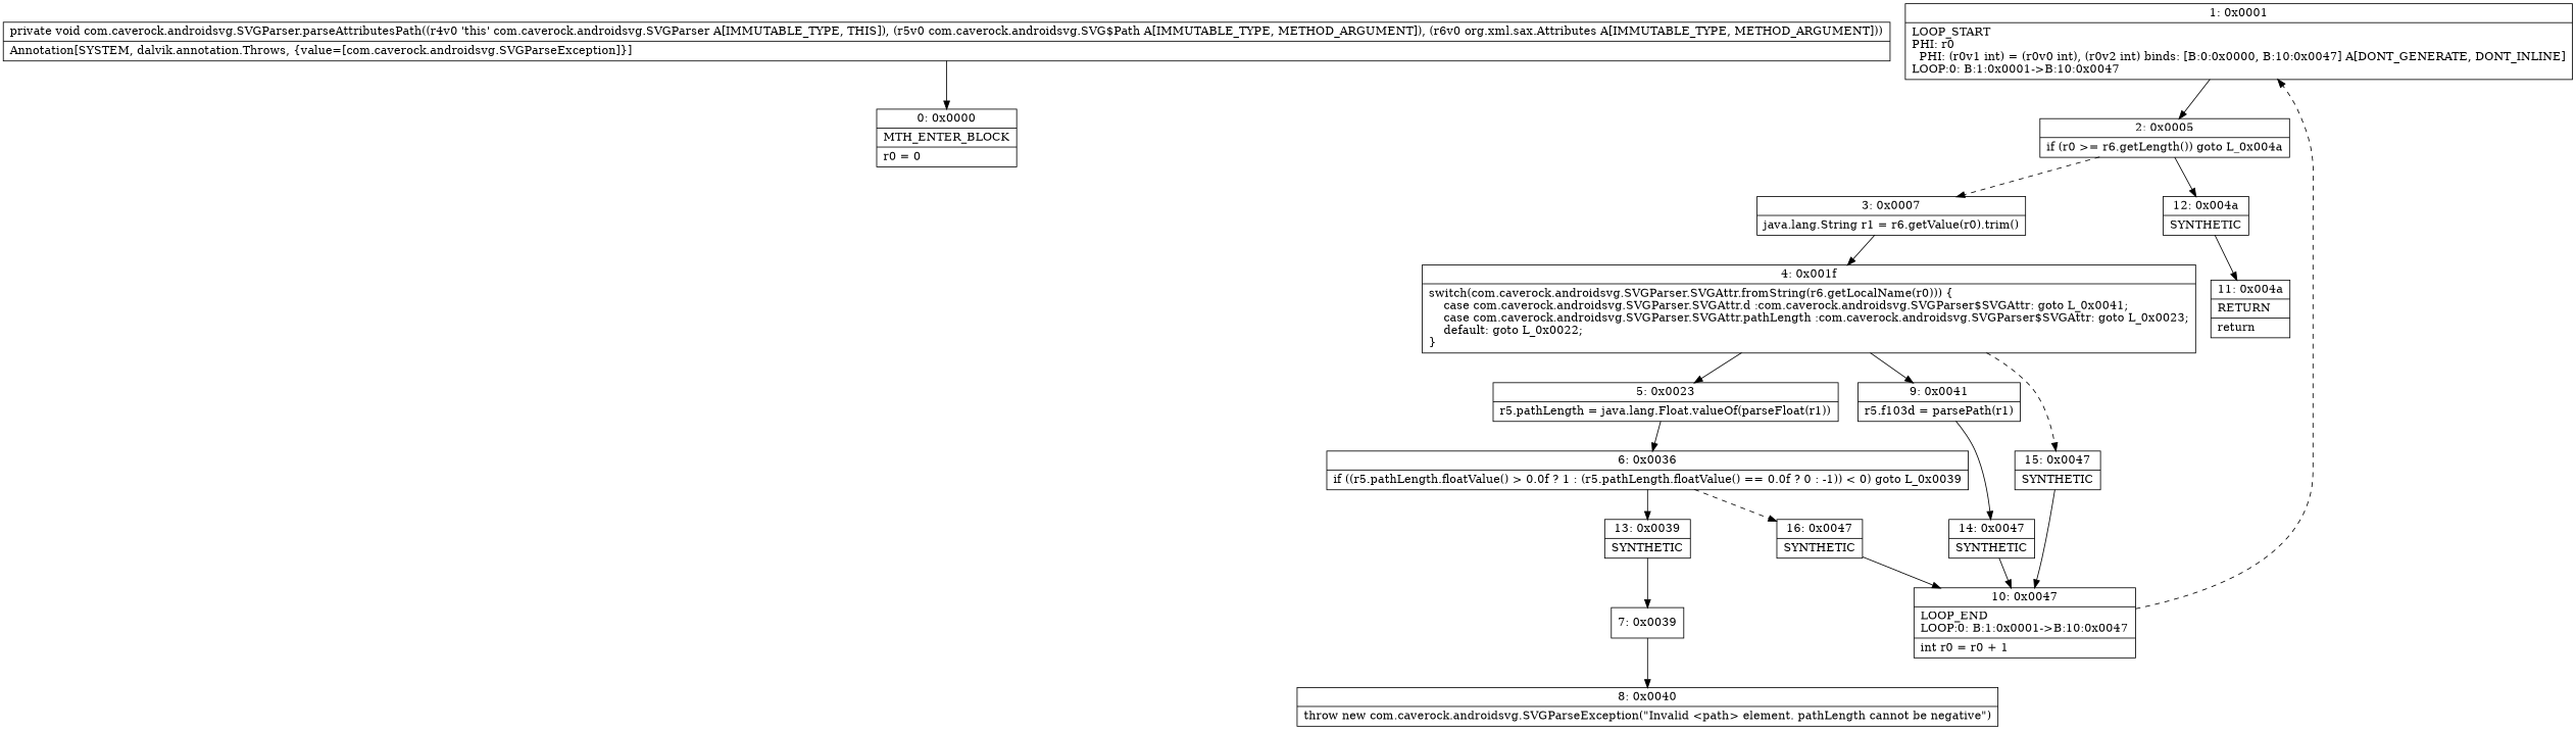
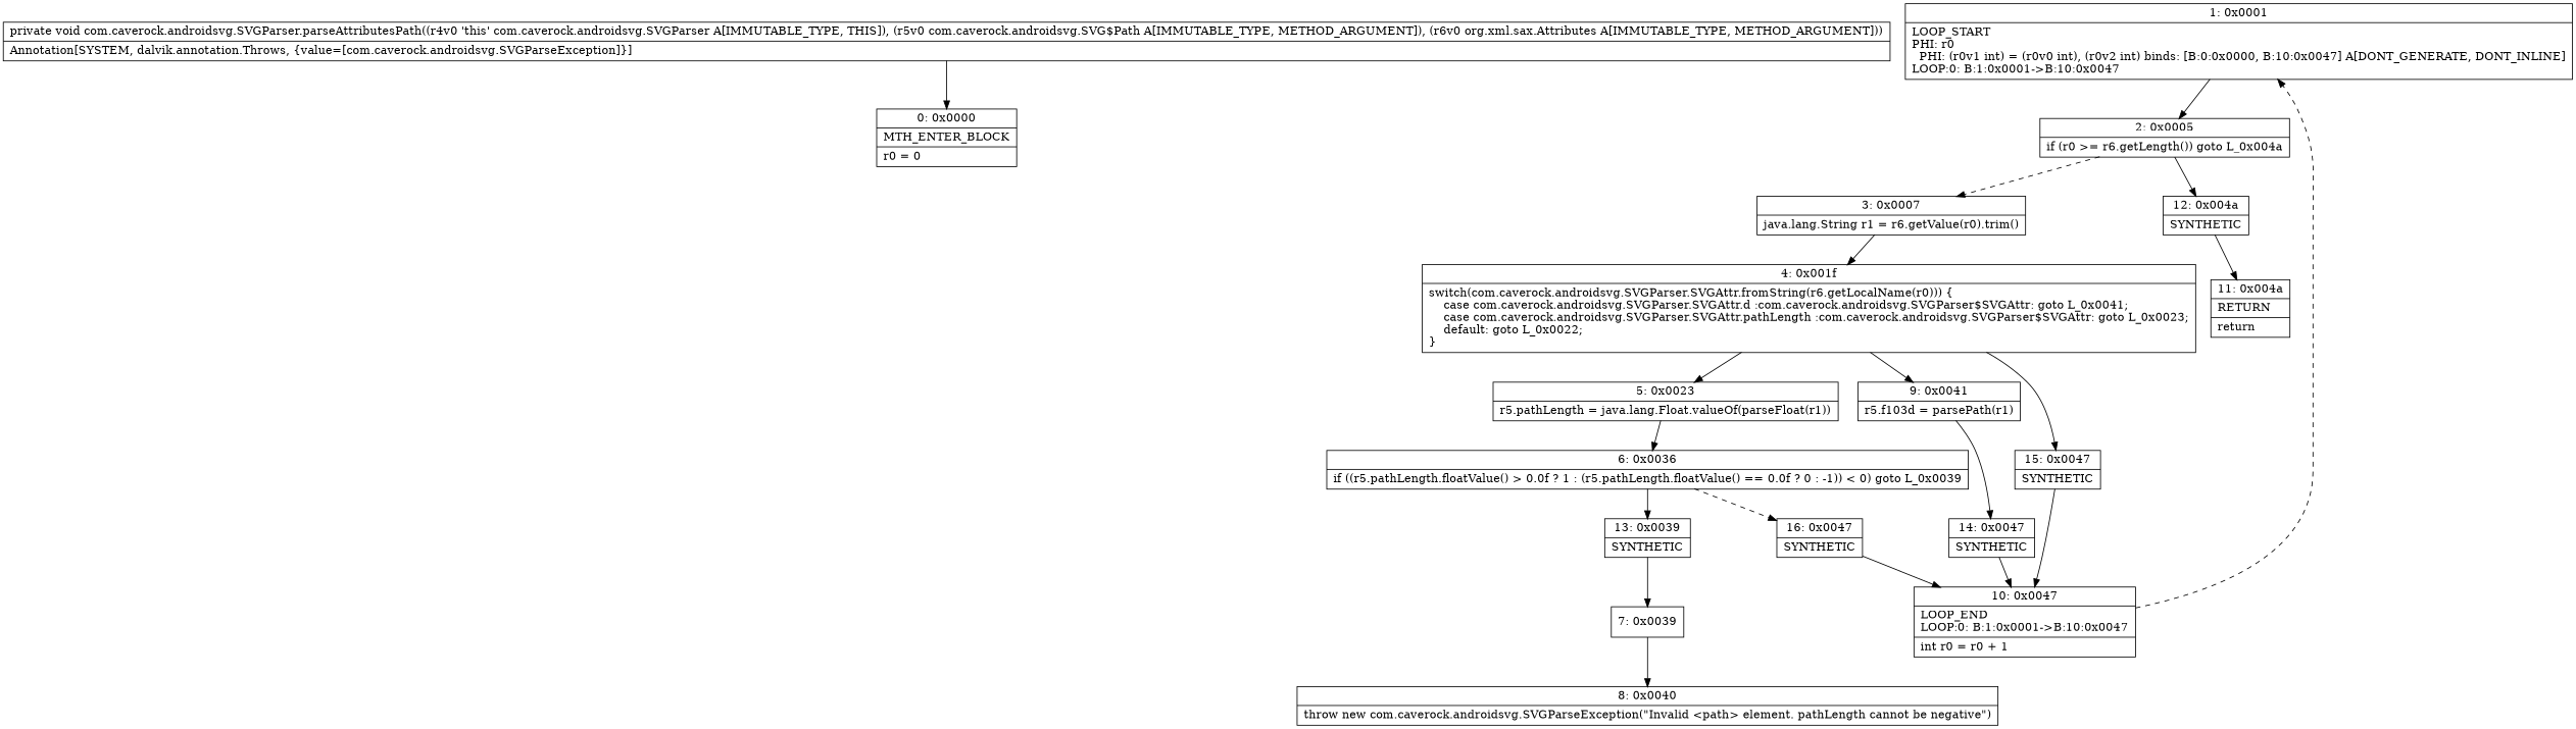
  digraph {
    node [shape=record]
    n1 [label="{0\:\ 0x0000|MTH_ENTER_BLOCK\l|r0 = 0\l}"]
    n2 [label="{1\:\ 0x0001|LOOP_START\lPHI: r0 \l  PHI: (r0v1 int) = (r0v0 int), (r0v2 int) binds: [B:0:0x0000, B:10:0x0047] A[DONT_GENERATE, DONT_INLINE]\lLOOP:0: B:1:0x0001\-\>B:10:0x0047\l}"]
    n3 [label="{2\:\ 0x0005|if (r0 \>= r6.getLength()) goto L_0x004a\l}"]
    n4 [label="{3\:\ 0x0007|java.lang.String r1 = r6.getValue(r0).trim()\l}"]
    n5 [label="{12\:\ 0x004a|SYNTHETIC\l}"]
    n6 [label="{4\:\ 0x001f|switch(com.caverock.androidsvg.SVGParser.SVGAttr.fromString(r6.getLocalName(r0))) \{\l    case com.caverock.androidsvg.SVGParser.SVGAttr.d :com.caverock.androidsvg.SVGParser$SVGAttr: goto L_0x0041;\l    case com.caverock.androidsvg.SVGParser.SVGAttr.pathLength :com.caverock.androidsvg.SVGParser$SVGAttr: goto L_0x0023;\l    default: goto L_0x0022;\l\}\l}"]
    n7 [label="{11\:\ 0x004a|RETURN\l|return\l}"]
    n8 [label="{5\:\ 0x0023|r5.pathLength = java.lang.Float.valueOf(parseFloat(r1))\l}"]
    n9 [label="{9\:\ 0x0041|r5.f103d = parsePath(r1)\l}"]
    n10 [label="{15\:\ 0x0047|SYNTHETIC\l}"]
    n11 [label="{6\:\ 0x0036|if ((r5.pathLength.floatValue() \> 0.0f ? 1 : (r5.pathLength.floatValue() == 0.0f ? 0 : \-1)) \< 0) goto L_0x0039\l}"]
    n12 [label="{14\:\ 0x0047|SYNTHETIC\l}"]
    n13 [label="{10\:\ 0x0047|LOOP_END\lLOOP:0: B:1:0x0001\-\>B:10:0x0047\l|int r0 = r0 + 1\l}"]
    n14 [label="{13\:\ 0x0039|SYNTHETIC\l}"]
    n15 [label="{16\:\ 0x0047|SYNTHETIC\l}"]
    n16 [label="{7\:\ 0x0039}"]
    n17 [label="{8\:\ 0x0040|throw new com.caverock.androidsvg.SVGParseException(\"Invalid \<path\> element. pathLength cannot be negative\")\l}"]
    n18 [label="{private void com.caverock.androidsvg.SVGParser.parseAttributesPath((r4v0 'this' com.caverock.androidsvg.SVGParser A[IMMUTABLE_TYPE, THIS]), (r5v0 com.caverock.androidsvg.SVG$Path A[IMMUTABLE_TYPE, METHOD_ARGUMENT]), (r6v0 org.xml.sax.Attributes A[IMMUTABLE_TYPE, METHOD_ARGUMENT]))  | Annotation[SYSTEM, dalvik.annotation.Throws, \{value=[com.caverock.androidsvg.SVGParseException]\}]\l}"]
    n2 -> n3
    n3 -> n4 [style=dashed]
    n3 -> n5
    n4 -> n6
    n5 -> n7
    n6 -> n8
    n6 -> n9
-   n6 -> n10 [style=dashed]
+   n6 -> n10
    n8 -> n11
    n9 -> n12
    n10 -> n13
    n11 -> n14
    n11 -> n15 [style=dashed]
    n12 -> n13
    n13 -> n2 [style=dashed]
    n14 -> n16
    n15 -> n13
    n16 -> n17
    n18 -> n1
  }
